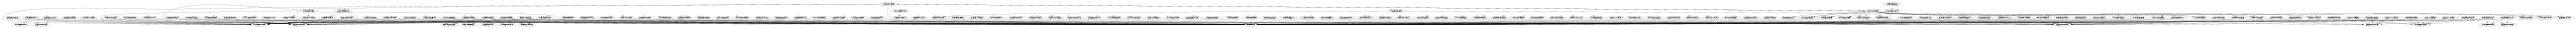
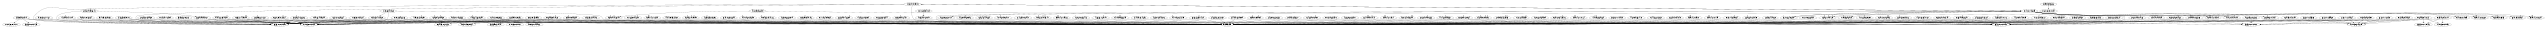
  digraph {
    "e0:69:95:eb:1a:22"
    "01:00:5e:00:00:fb"
    "ff:ff:ff:ff:ff:ff"
    "33:33:00:00:00:fb"
    "33:33:00:01:00:02"
    "5c:51:88:13:b5:24"
    "33:33:00:00:00:02"
    "94:de:80:6b:a8:eb"
    "38:60:77:2f:f9:6e"
    "01:00:5e:37:96:d0"
    "40:78:6a:c8:ec:ee"
    "28:cf:e9:1c:ec:b3"
    "00:50:7f:e3:e0:34"
    "01:00:5e:00:00:01"
    "e8:94:f6:06:18:32"
    "33:33:ff:03:d1:b4"
    "34:fc:ef:b2:cb:1b"
    "33:33:00:00:01:3a"
    "01:00:5e:00:00:71"
    "00:1b:21:7f:6c:fd"
    "b8:6c:e8:c8:07:f7"
    "e4:40:e2:c1:be:ff"
    "a8:20:66:4e:6f:b7"
    "fc:aa:14:20:c8:8e"
    "9c:3a:af:40:e5:93"
    "58:91:cf:4c:fa:54"
    "00:0a:f5:89:89:ff"
    "fc:aa:14:20:c8:b4"
    "60:f8:1d:b1:be:bc"
    "cc:3a:61:7a:94:2a"
    "fc:aa:14:21:df:0f"
    "44:a4:2d:b4:a7:dd"
    "8c:3a:e3:10:40:b4"
    "f0:7b:cb:5c:b0:5c"
    "00:27:0e:38:3b:bb"
    "6c:f0:49:19:dd:f9"
    "1c:7b:21:ee:6e:38"
    "e8:91:20:20:6a:a3"
    "20:a9:9b:7c:33:e8"
    "74:29:af:1d:17:09"
    "e0:69:95:e4:bd:3b"
    "cc:fa:00:ed:93:b9"
    "9c:d3:5b:89:94:d5"
    "00:11:85:fe:47:cf"
    "40:6f:2a:7c:2e:7b"
    "88:a7:3c:ec:dc:16"
    "f0:5a:09:a4:82:9b"
    "34:36:3b:cf:7e:0c"
    "14:30:c6:03:b7:80"
    "44:80:eb:b6:8f:1f"
    "e8:80:2e:b1:8a:34"
    "e8:50:8b:1b:05:4d"
    "00:16:3e:0b:46:a0"
    "c0:65:99:a5:26:91"
    "fc:aa:14:21:15:dd"
    "44:d4:e0:95:89:2e"
    "e0:69:95:e4:c1:34"
    "33:33:00:01:00:03"
    "01:00:5e:00:00:fc"
    "00:50:fc:98:0f:ee"
    "38:60:77:12:cf:c7"
    "b8:af:67:a1:ea:9e"
    "30:3a:64:73:86:06"
    "38:60:77:12:db:64"
    "9c:fc:01:e7:52:54"
    "48:5a:3f:30:c3:e5"
    "6c:40:08:50:88:9f"
    "a4:70:d6:02:b6:9e"
    "78:a3:e4:80:a9:3e"
    "a0:e4:53:cd:41:86"
    "d8:50:e6:86:ce:79"
    "cc:c3:ea:2f:97:d6"
    "c0:d9:62:49:b5:d9"
    "00:11:d8:4e:be:3f"
    "88:32:9b:74:86:ea"
    "cc:08:e0:43:ef:9c"
    "a0:ec:80:7a:a9:28"
    "84:38:38:3d:13:8d"
    "74:2f:68:10:5c:ef"
    "bc:92:6b:47:cd:8e"
    "9c:fc:01:7d:65:33"
    "78:31:c1:c6:96:84"
    "00:88:65:57:5f:44"
    "00:1e:8c:f4:7f:65"
    "40:e2:30:87:71:81"
    "98:6c:f5:20:63:c3"
    "cc:c3:ea:d7:64:d1"
    "f4:8e:09:a6:ee:d6"
    "18:f6:43:44:98:3f"
    "80:e6:50:0c:98:c4"
    "60:d8:19:5a:56:4c"
    "38:59:f9:dd:f0:27"
    "48:5a:3f:47:01:18"
    "44:80:eb:74:be:e9"
    "40:7a:80:be:2d:70"
    "78:48:59:00:89:40"
    "d0:a6:37:a7:a3:40"
    "00:1e:8c:f4:86:c6"
    "fc:aa:14:21:db:58"
    "a8:06:00:25:64:48"
    "e0:69:95:e4:c1:b9"
    "84:38:38:16:a7:91"
    "04:1b:ba:a3:36:9d"
    "80:6c:1b:9c:7a:82"
    "34:4d:f7:15:46:d3"
    "38:60:77:2f:f8:e8"
    "48:50:73:d4:fc:08"
    "e0:69:95:e4:c1:19"
    "a4:70:d6:08:42:9e"
    "88:c6:63:5a:14:2b"
    "84:63:d6:22:30:50"
    "34:4d:f7:52:be:e9"
    "60:8f:5c:15:d9:5e"
    "14:a3:64:36:e3:d9"
    "cc:fa:00:ec:9a:ef"
    "84:8e:0c:66:08:32"
    "40:78:6a:7f:50:81"
    "20:fd:f1:5f:58:17"
    "78:48:59:00:ca:e0"
    "e0:75:7d:65:ff:7c"
    "48:86:e8:c2:5d:01"
    "20:fd:f1:5f:58:26"
    "01:80:c2:00:00:0a"
    "94:94:26:05:9c:ba"
    "28:47:aa:90:a4:41"
    "cc:c3:ea:18:0e:64"
    "00:1f:29:17:2f:eb"
-   "48:5a:3f:72:f8:0c"
    "e0:75:7d:fb:3a:7a"
    "fc:aa:14:21:dc:74"
    "7c:c5:37:44:eb:aa"
    "fc:c7:34:0f:25:aa"
    "80:6c:1b:9a:06:33"
    "f8:cf:c5:46:dd:50"
    "f8:cf:c5:c3:c4:f2"
    "f8:cf:c5:87:e8:15"
    "44:74:6c:af:95:51"
    "c4:3a:be:1e:ac:a2"
    "60:be:b5:43:3a:a3"
    "00:37:6d:4f:fc:fa"
    "98:0c:82:d3:9d:e9"
    "e8:91:20:54:3a:b8"
    "fc:aa:14:21:01:64"
    "8c:3a:e3:61:18:21"
    "14:1a:a3:58:92:6d"
    "5c:3c:27:71:dd:f0"
    "e8:50:8b:6e:f4:6c"
    "44:80:eb:53:74:c7"
    "bc:44:86:87:3c:30"
    "c8:6f:1d:0b:40:4e"
    "fc:aa:14:20:fd:01"
    "fc:aa:14:21:01:99"
    "e0:75:7d:8d:ae:54"
    "68:a8:6d:78:d0:be"
    "f8:cf:c5:44:9c:8e"
    "e0:69:95:eb:1a:22" -> "01:00:5e:00:00:fb"
    "e0:69:95:eb:1a:22" -> "ff:ff:ff:ff:ff:ff"
    "e0:69:95:eb:1a:22" -> "33:33:00:00:00:fb"
    "e0:69:95:eb:1a:22" -> "33:33:00:01:00:02"
    "5c:51:88:13:b5:24" -> "ff:ff:ff:ff:ff:ff"
    "5c:51:88:13:b5:24" -> "33:33:00:00:00:02"
    "94:de:80:6b:a8:eb" -> "01:00:5e:00:00:fb"
    "94:de:80:6b:a8:eb" -> "ff:ff:ff:ff:ff:ff"
    "94:de:80:6b:a8:eb" -> "33:33:00:00:00:fb"
    "38:60:77:2f:f9:6e" -> "ff:ff:ff:ff:ff:ff"
    "38:60:77:2f:f9:6e" -> "01:00:5e:37:96:d0"
    "40:78:6a:c8:ec:ee" -> "ff:ff:ff:ff:ff:ff"
    "40:78:6a:c8:ec:ee" -> "33:33:00:00:00:02"
    "28:cf:e9:1c:ec:b3" -> "01:00:5e:00:00:fb"
    "28:cf:e9:1c:ec:b3" -> "ff:ff:ff:ff:ff:ff"
    "28:cf:e9:1c:ec:b3" -> "33:33:00:00:00:fb"
    "28:cf:e9:1c:ec:b3" -> "33:33:00:00:00:02"
    "28:cf:e9:1c:ec:b3" -> "00:50:7f:e3:e0:34"
    "28:cf:e9:1c:ec:b3" -> "01:00:5e:00:00:01"
    "28:cf:e9:1c:ec:b3" -> "e8:94:f6:06:18:32"
    "28:cf:e9:1c:ec:b3" -> "33:33:ff:03:d1:b4"
    "34:fc:ef:b2:cb:1b" -> "01:00:5e:00:00:fb"
    "34:fc:ef:b2:cb:1b" -> "ff:ff:ff:ff:ff:ff"
    "34:fc:ef:b2:cb:1b" -> "33:33:00:00:00:fb"
    "34:fc:ef:b2:cb:1b" -> "33:33:00:00:01:3a"
    "34:fc:ef:b2:cb:1b" -> "01:00:5e:00:00:71"
    "00:1b:21:7f:6c:fd" -> "ff:ff:ff:ff:ff:ff"
    "00:1b:21:7f:6c:fd" -> "b8:6c:e8:c8:07:f7"
    "00:1b:21:7f:6c:fd" -> "e4:40:e2:c1:be:ff"
    "00:1b:21:7f:6c:fd" -> "a8:20:66:4e:6f:b7"
    "00:1b:21:7f:6c:fd" -> "fc:aa:14:20:c8:8e"
    "00:1b:21:7f:6c:fd" -> "9c:3a:af:40:e5:93"
    "00:1b:21:7f:6c:fd" -> "58:91:cf:4c:fa:54"
    "00:1b:21:7f:6c:fd" -> "00:0a:f5:89:89:ff"
    "00:1b:21:7f:6c:fd" -> "fc:aa:14:20:c8:b4"
    "00:1b:21:7f:6c:fd" -> "60:f8:1d:b1:be:bc"
    "00:1b:21:7f:6c:fd" -> "cc:3a:61:7a:94:2a"
    "00:1b:21:7f:6c:fd" -> "fc:aa:14:21:df:0f"
    "00:1b:21:7f:6c:fd" -> "44:a4:2d:b4:a7:dd"
    "00:1b:21:7f:6c:fd" -> "8c:3a:e3:10:40:b4"
    "b8:6c:e8:c8:07:f7" -> "ff:ff:ff:ff:ff:ff"
    "a8:20:66:4e:6f:b7" -> "ff:ff:ff:ff:ff:ff"
    "a8:20:66:4e:6f:b7" -> "00:1b:21:7f:6c:fd"
    "00:0a:f5:89:89:ff" -> "ff:ff:ff:ff:ff:ff"
    "60:f8:1d:b1:be:bc" -> "01:00:5e:00:00:fb"
    "60:f8:1d:b1:be:bc" -> "ff:ff:ff:ff:ff:ff"
    "60:f8:1d:b1:be:bc" -> "33:33:00:00:00:fb"
    "60:f8:1d:b1:be:bc" -> "00:1b:21:7f:6c:fd"
    "f0:7b:cb:5c:b0:5c" -> "01:00:5e:00:00:fb"
    "f0:7b:cb:5c:b0:5c" -> "33:33:00:00:00:fb"
    "00:27:0e:38:3b:bb" -> "ff:ff:ff:ff:ff:ff"
    "6c:f0:49:19:dd:f9" -> "ff:ff:ff:ff:ff:ff"
    "6c:f0:49:19:dd:f9" -> "33:33:00:01:00:02"
    "1c:7b:21:ee:6e:38" -> "01:00:5e:00:00:fb"
    "1c:7b:21:ee:6e:38" -> "ff:ff:ff:ff:ff:ff"
    "e8:91:20:20:6a:a3" -> "ff:ff:ff:ff:ff:ff"
    "e8:91:20:20:6a:a3" -> "33:33:00:00:00:02"
    "20:a9:9b:7c:33:e8" -> "ff:ff:ff:ff:ff:ff"
    "20:a9:9b:7c:33:e8" -> "33:33:00:01:00:02"
    "20:a9:9b:7c:33:e8" -> "33:33:00:00:00:02"
    "74:29:af:1d:17:09" -> "01:00:5e:00:00:fb"
    "74:29:af:1d:17:09" -> "33:33:00:00:00:fb"
    "e0:69:95:e4:bd:3b" -> "ff:ff:ff:ff:ff:ff"
    "e0:69:95:e4:bd:3b" -> "01:00:5e:37:96:d0"
    "cc:fa:00:ed:93:b9" -> "ff:ff:ff:ff:ff:ff"
    "9c:d3:5b:89:94:d5" -> "ff:ff:ff:ff:ff:ff"
    "00:11:85:fe:47:cf" -> "40:6f:2a:7c:2e:7b"
    "40:6f:2a:7c:2e:7b" -> "ff:ff:ff:ff:ff:ff"
    "88:a7:3c:ec:dc:16" -> "ff:ff:ff:ff:ff:ff"
    "88:a7:3c:ec:dc:16" -> "33:33:00:00:00:02"
    "f0:5a:09:a4:82:9b" -> "ff:ff:ff:ff:ff:ff"
    "34:36:3b:cf:7e:0c" -> "01:00:5e:00:00:fb"
    "34:36:3b:cf:7e:0c" -> "ff:ff:ff:ff:ff:ff"
    "34:36:3b:cf:7e:0c" -> "33:33:00:00:00:fb"
    "14:30:c6:03:b7:80" -> "ff:ff:ff:ff:ff:ff"
    "14:30:c6:03:b7:80" -> "33:33:00:00:00:02"
    "44:80:eb:b6:8f:1f" -> "33:33:00:00:00:02"
    "44:80:eb:b6:8f:1f" -> "f0:5a:09:a4:82:9b"
    "e8:80:2e:b1:8a:34" -> "01:00:5e:00:00:fb"
    "e8:80:2e:b1:8a:34" -> "ff:ff:ff:ff:ff:ff"
    "e8:80:2e:b1:8a:34" -> "33:33:00:00:00:fb"
    "e8:50:8b:1b:05:4d" -> "ff:ff:ff:ff:ff:ff"
    "e8:50:8b:1b:05:4d" -> "33:33:00:00:00:02"
    "00:16:3e:0b:46:a0" -> "ff:ff:ff:ff:ff:ff"
    "c0:65:99:a5:26:91" -> "ff:ff:ff:ff:ff:ff"
    "c0:65:99:a5:26:91" -> "33:33:00:00:00:02"
    "fc:aa:14:21:15:dd" -> "ff:ff:ff:ff:ff:ff"
    "44:d4:e0:95:89:2e" -> "ff:ff:ff:ff:ff:ff"
    "e0:69:95:e4:c1:34" -> "ff:ff:ff:ff:ff:ff"
    "e0:69:95:e4:c1:34" -> "33:33:00:01:00:02"
    "e0:69:95:e4:c1:34" -> "01:00:5e:37:96:d0"
    "e0:69:95:e4:c1:34" -> "33:33:00:01:00:03"
    "e0:69:95:e4:c1:34" -> "01:00:5e:00:00:fc"
    "00:50:fc:98:0f:ee" -> "ff:ff:ff:ff:ff:ff"
    "00:50:fc:98:0f:ee" -> "33:33:00:01:00:02"
    "00:50:fc:98:0f:ee" -> "01:00:5e:37:96:d0"
    "38:60:77:12:cf:c7" -> "ff:ff:ff:ff:ff:ff"
    "38:60:77:12:cf:c7" -> "01:00:5e:37:96:d0"
    "b8:af:67:a1:ea:9e" -> "ff:ff:ff:ff:ff:ff"
    "30:3a:64:73:86:06" -> "01:00:5e:00:00:fb"
    "30:3a:64:73:86:06" -> "ff:ff:ff:ff:ff:ff"
    "30:3a:64:73:86:06" -> "33:33:00:00:00:fb"
    "38:60:77:12:db:64" -> "ff:ff:ff:ff:ff:ff"
    "38:60:77:12:db:64" -> "33:33:00:01:00:02"
    "38:60:77:12:db:64" -> "01:00:5e:37:96:d0"
    "9c:fc:01:e7:52:54" -> "01:00:5e:00:00:fb"
    "9c:fc:01:e7:52:54" -> "33:33:00:00:00:fb"
    "48:5a:3f:30:c3:e5" -> "ff:ff:ff:ff:ff:ff"
    "6c:40:08:50:88:9f" -> "ff:ff:ff:ff:ff:ff"
    "a4:70:d6:02:b6:9e" -> "ff:ff:ff:ff:ff:ff"
    "78:a3:e4:80:a9:3e" -> "01:00:5e:00:00:fb"
    "78:a3:e4:80:a9:3e" -> "ff:ff:ff:ff:ff:ff"
    "78:a3:e4:80:a9:3e" -> "33:33:00:00:00:fb"
    "78:a3:e4:80:a9:3e" -> "00:50:7f:e3:e0:34"
    "78:a3:e4:80:a9:3e" -> "e8:94:f6:06:18:32"
    "a0:e4:53:cd:41:86" -> "ff:ff:ff:ff:ff:ff"
    "d8:50:e6:86:ce:79" -> "ff:ff:ff:ff:ff:ff"
    "cc:c3:ea:2f:97:d6" -> "ff:ff:ff:ff:ff:ff"
    "c0:d9:62:49:b5:d9" -> "01:00:5e:00:00:fb"
    "c0:d9:62:49:b5:d9" -> "ff:ff:ff:ff:ff:ff"
    "c0:d9:62:49:b5:d9" -> "33:33:00:00:00:fb"
    "00:11:d8:4e:be:3f" -> "ff:ff:ff:ff:ff:ff"
    "88:32:9b:74:86:ea" -> "ff:ff:ff:ff:ff:ff"
    "cc:08:e0:43:ef:9c" -> "01:00:5e:00:00:fb"
    "cc:08:e0:43:ef:9c" -> "ff:ff:ff:ff:ff:ff"
    "cc:08:e0:43:ef:9c" -> "33:33:00:00:00:fb"
    "cc:08:e0:43:ef:9c" -> "33:33:00:00:00:02"
    "cc:08:e0:43:ef:9c" -> "a0:ec:80:7a:a9:28"
    "84:38:38:3d:13:8d" -> "ff:ff:ff:ff:ff:ff"
    "84:38:38:3d:13:8d" -> "33:33:00:00:00:02"
    "74:2f:68:10:5c:ef" -> "ff:ff:ff:ff:ff:ff"
    "bc:92:6b:47:cd:8e" -> "01:00:5e:00:00:fb"
    "bc:92:6b:47:cd:8e" -> "ff:ff:ff:ff:ff:ff"
    "bc:92:6b:47:cd:8e" -> "33:33:00:00:00:fb"
    "9c:fc:01:7d:65:33" -> "01:00:5e:00:00:fb"
    "9c:fc:01:7d:65:33" -> "ff:ff:ff:ff:ff:ff"
    "9c:fc:01:7d:65:33" -> "33:33:00:00:00:fb"
    "9c:fc:01:7d:65:33" -> "33:33:00:00:00:02"
    "78:31:c1:c6:96:84" -> "01:00:5e:00:00:fb"
    "78:31:c1:c6:96:84" -> "ff:ff:ff:ff:ff:ff"
    "78:31:c1:c6:96:84" -> "33:33:00:00:00:fb"
    "00:88:65:57:5f:44" -> "ff:ff:ff:ff:ff:ff"
    "00:1e:8c:f4:7f:65" -> "01:00:5e:00:00:fb"
    "00:1e:8c:f4:7f:65" -> "ff:ff:ff:ff:ff:ff"
    "00:1e:8c:f4:7f:65" -> "bc:92:6b:47:cd:8e"
    "40:e2:30:87:71:81" -> "33:33:00:00:00:fb"
    "98:6c:f5:20:63:c3" -> "33:33:00:01:00:02"
    "98:6c:f5:20:63:c3" -> "33:33:00:00:00:02"
    "cc:c3:ea:d7:64:d1" -> "ff:ff:ff:ff:ff:ff"
    "f4:8e:09:a6:ee:d6" -> "ff:ff:ff:ff:ff:ff"
    "18:f6:43:44:98:3f" -> "ff:ff:ff:ff:ff:ff"
    "80:e6:50:0c:98:c4" -> "01:00:5e:00:00:fb"
    "80:e6:50:0c:98:c4" -> "ff:ff:ff:ff:ff:ff"
    "80:e6:50:0c:98:c4" -> "33:33:00:00:00:fb"
    "60:d8:19:5a:56:4c" -> "33:33:00:00:00:fb"
    "60:d8:19:5a:56:4c" -> "38:59:f9:dd:f0:27"
    "38:59:f9:dd:f0:27" -> "01:00:5e:00:00:fb"
    "38:59:f9:dd:f0:27" -> "ff:ff:ff:ff:ff:ff"
    "38:59:f9:dd:f0:27" -> "33:33:00:00:00:fb"
    "48:5a:3f:47:01:18" -> "ff:ff:ff:ff:ff:ff"
    "48:5a:3f:47:01:18" -> "33:33:00:00:00:02"
    "44:80:eb:74:be:e9" -> "ff:ff:ff:ff:ff:ff"
    "44:80:eb:74:be:e9" -> "33:33:00:00:00:02"
    "40:7a:80:be:2d:70" -> "ff:ff:ff:ff:ff:ff"
    "78:48:59:00:89:40" -> "ff:ff:ff:ff:ff:ff"
    "d0:a6:37:a7:a3:40" -> "ff:ff:ff:ff:ff:ff"
    "00:1e:8c:f4:86:c6" -> "01:00:5e:00:00:fb"
    "00:1e:8c:f4:86:c6" -> "ff:ff:ff:ff:ff:ff"
    "00:1e:8c:f4:86:c6" -> "33:33:00:00:00:fb"
    "fc:aa:14:21:db:58" -> "ff:ff:ff:ff:ff:ff"
    "a8:06:00:25:64:48" -> "ff:ff:ff:ff:ff:ff"
    "e0:69:95:e4:c1:b9" -> "ff:ff:ff:ff:ff:ff"
    "e0:69:95:e4:c1:b9" -> "01:00:5e:37:96:d0"
    "84:38:38:16:a7:91" -> "ff:ff:ff:ff:ff:ff"
    "04:1b:ba:a3:36:9d" -> "ff:ff:ff:ff:ff:ff"
    "80:6c:1b:9c:7a:82" -> "33:33:00:00:00:02"
    "34:4d:f7:15:46:d3" -> "ff:ff:ff:ff:ff:ff"
    "38:60:77:2f:f8:e8" -> "ff:ff:ff:ff:ff:ff"
    "38:60:77:2f:f8:e8" -> "01:00:5e:37:96:d0"
    "48:50:73:d4:fc:08" -> "ff:ff:ff:ff:ff:ff"
    "e0:69:95:e4:c1:19" -> "ff:ff:ff:ff:ff:ff"
    "e0:69:95:e4:c1:19" -> "33:33:00:01:00:03"
    "e0:69:95:e4:c1:19" -> "01:00:5e:00:00:fc"
    "a4:70:d6:08:42:9e" -> "ff:ff:ff:ff:ff:ff"
    "88:c6:63:5a:14:2b" -> "ff:ff:ff:ff:ff:ff"
    "84:63:d6:22:30:50" -> "ff:ff:ff:ff:ff:ff"
    "34:4d:f7:52:be:e9" -> "ff:ff:ff:ff:ff:ff"
    "60:8f:5c:15:d9:5e" -> "01:00:5e:00:00:fb"
    "14:a3:64:36:e3:d9" -> "01:00:5e:00:00:fb"
    "14:a3:64:36:e3:d9" -> "ff:ff:ff:ff:ff:ff"
    "cc:fa:00:ec:9a:ef" -> "ff:ff:ff:ff:ff:ff"
    "84:8e:0c:66:08:32" -> "ff:ff:ff:ff:ff:ff"
    "40:78:6a:7f:50:81" -> "ff:ff:ff:ff:ff:ff"
    "40:78:6a:7f:50:81" -> "33:33:00:00:00:02"
    "20:fd:f1:5f:58:17" -> "ff:ff:ff:ff:ff:ff"
    "78:48:59:00:ca:e0" -> "ff:ff:ff:ff:ff:ff"
    "e0:75:7d:65:ff:7c" -> "ff:ff:ff:ff:ff:ff"
    "48:86:e8:c2:5d:01" -> "ff:ff:ff:ff:ff:ff"
    "20:fd:f1:5f:58:26" -> "01:80:c2:00:00:0a"
    "94:94:26:05:9c:ba" -> "01:00:5e:00:00:fb"
    "94:94:26:05:9c:ba" -> "ff:ff:ff:ff:ff:ff"
    "94:94:26:05:9c:ba" -> "33:33:00:00:00:fb"
    "28:47:aa:90:a4:41" -> "ff:ff:ff:ff:ff:ff"
    "cc:c3:ea:18:0e:64" -> "01:00:5e:00:00:fb"
    "cc:c3:ea:18:0e:64" -> "ff:ff:ff:ff:ff:ff"
    "cc:c3:ea:18:0e:64" -> "33:33:00:00:00:02"
    "00:1f:29:17:2f:eb" -> "01:00:5e:00:00:fb"
-   "48:5a:3f:72:f8:0c" -> "ff:ff:ff:ff:ff:ff"
    "e0:75:7d:fb:3a:7a" -> "ff:ff:ff:ff:ff:ff"
    "e0:75:7d:fb:3a:7a" -> "33:33:00:00:00:02"
    "fc:aa:14:21:dc:74" -> "ff:ff:ff:ff:ff:ff"
    "7c:c5:37:44:eb:aa" -> "01:00:5e:00:00:fb"
    "7c:c5:37:44:eb:aa" -> "ff:ff:ff:ff:ff:ff"
    "7c:c5:37:44:eb:aa" -> "33:33:00:00:00:fb"
    "fc:c7:34:0f:25:aa" -> "ff:ff:ff:ff:ff:ff"
    "80:6c:1b:9a:06:33" -> "ff:ff:ff:ff:ff:ff"
    "f8:cf:c5:46:dd:50" -> "ff:ff:ff:ff:ff:ff"
    "f8:cf:c5:46:dd:50" -> "33:33:00:00:00:02"
    "f8:cf:c5:c3:c4:f2" -> "ff:ff:ff:ff:ff:ff"
    "f8:cf:c5:c3:c4:f2" -> "33:33:00:00:00:02"
    "f8:cf:c5:87:e8:15" -> "01:00:5e:00:00:fb"
    "44:74:6c:af:95:51" -> "ff:ff:ff:ff:ff:ff"
    "c4:3a:be:1e:ac:a2" -> "ff:ff:ff:ff:ff:ff"
    "60:be:b5:43:3a:a3" -> "ff:ff:ff:ff:ff:ff"
    "00:37:6d:4f:fc:fa" -> "ff:ff:ff:ff:ff:ff"
    "98:0c:82:d3:9d:e9" -> "ff:ff:ff:ff:ff:ff"
    "e8:91:20:54:3a:b8" -> "ff:ff:ff:ff:ff:ff"
    "fc:aa:14:21:01:64" -> "ff:ff:ff:ff:ff:ff"
    "8c:3a:e3:61:18:21" -> "01:00:5e:00:00:fb"
    "14:1a:a3:58:92:6d" -> "ff:ff:ff:ff:ff:ff"
    "5c:3c:27:71:dd:f0" -> "ff:ff:ff:ff:ff:ff"
    "e8:50:8b:6e:f4:6c" -> "33:33:00:00:00:02"
    "44:80:eb:53:74:c7" -> "ff:ff:ff:ff:ff:ff"
    "bc:44:86:87:3c:30" -> "ff:ff:ff:ff:ff:ff"
    "c8:6f:1d:0b:40:4e" -> "ff:ff:ff:ff:ff:ff"
    "fc:aa:14:20:fd:01" -> "ff:ff:ff:ff:ff:ff"
    "fc:aa:14:21:01:99" -> "ff:ff:ff:ff:ff:ff"
    "e0:75:7d:8d:ae:54" -> "ff:ff:ff:ff:ff:ff"
    "68:a8:6d:78:d0:be" -> "ff:ff:ff:ff:ff:ff"
    "f8:cf:c5:44:9c:8e" -> "ff:ff:ff:ff:ff:ff"
  }
